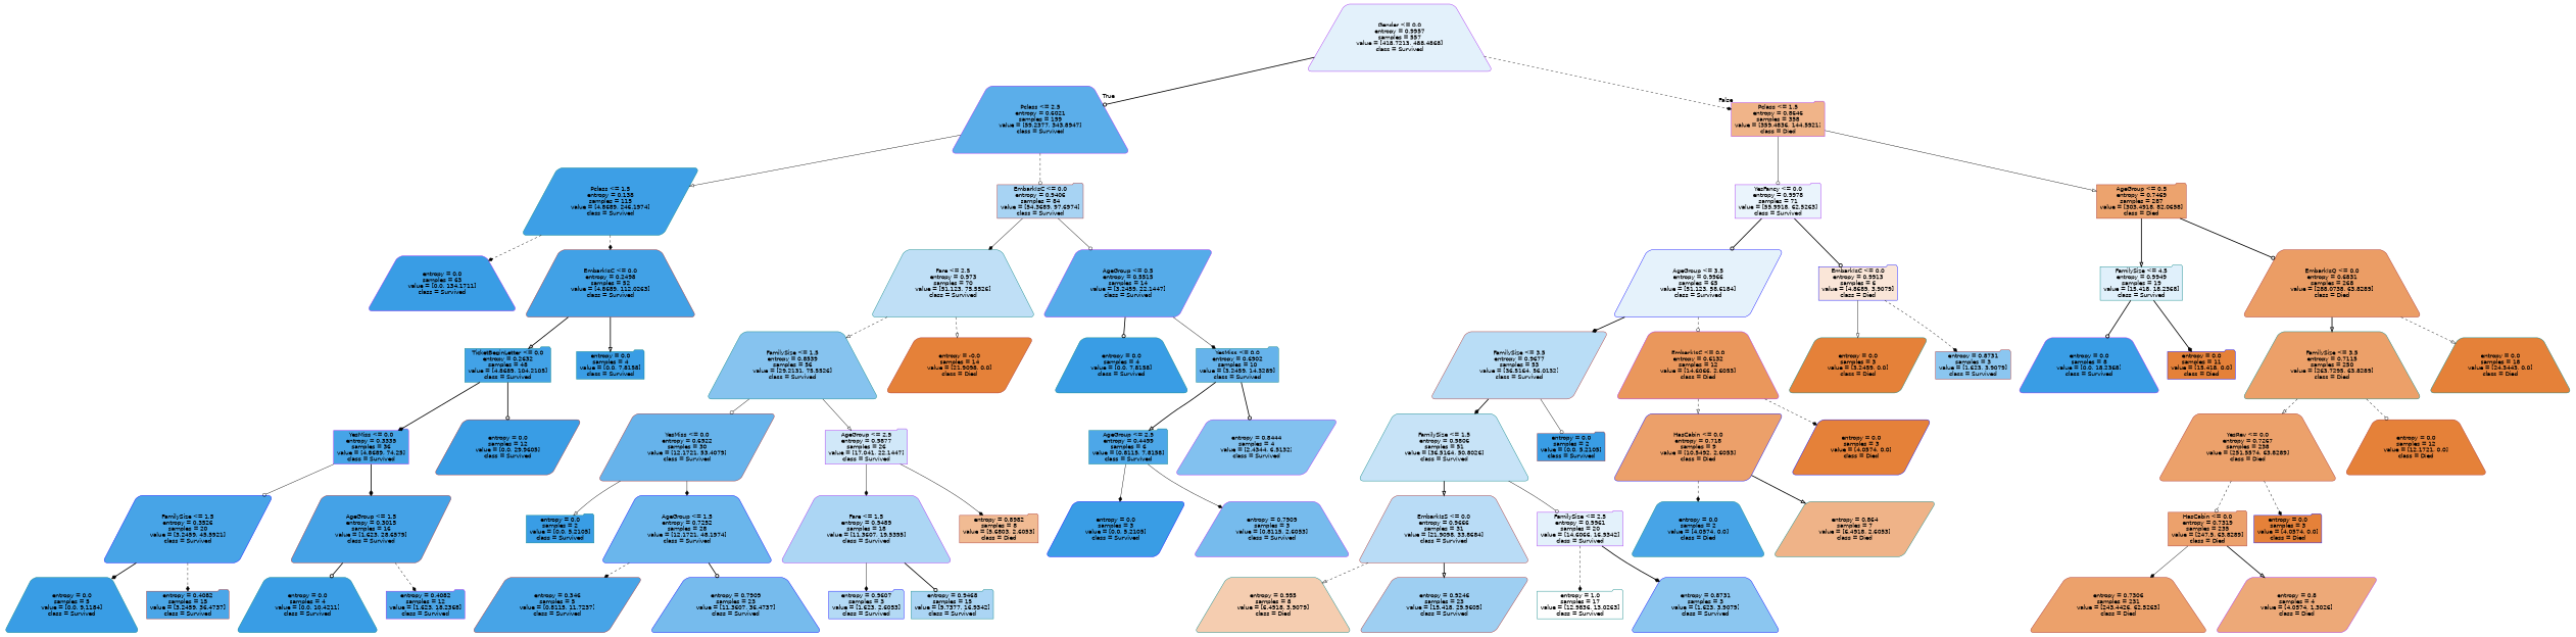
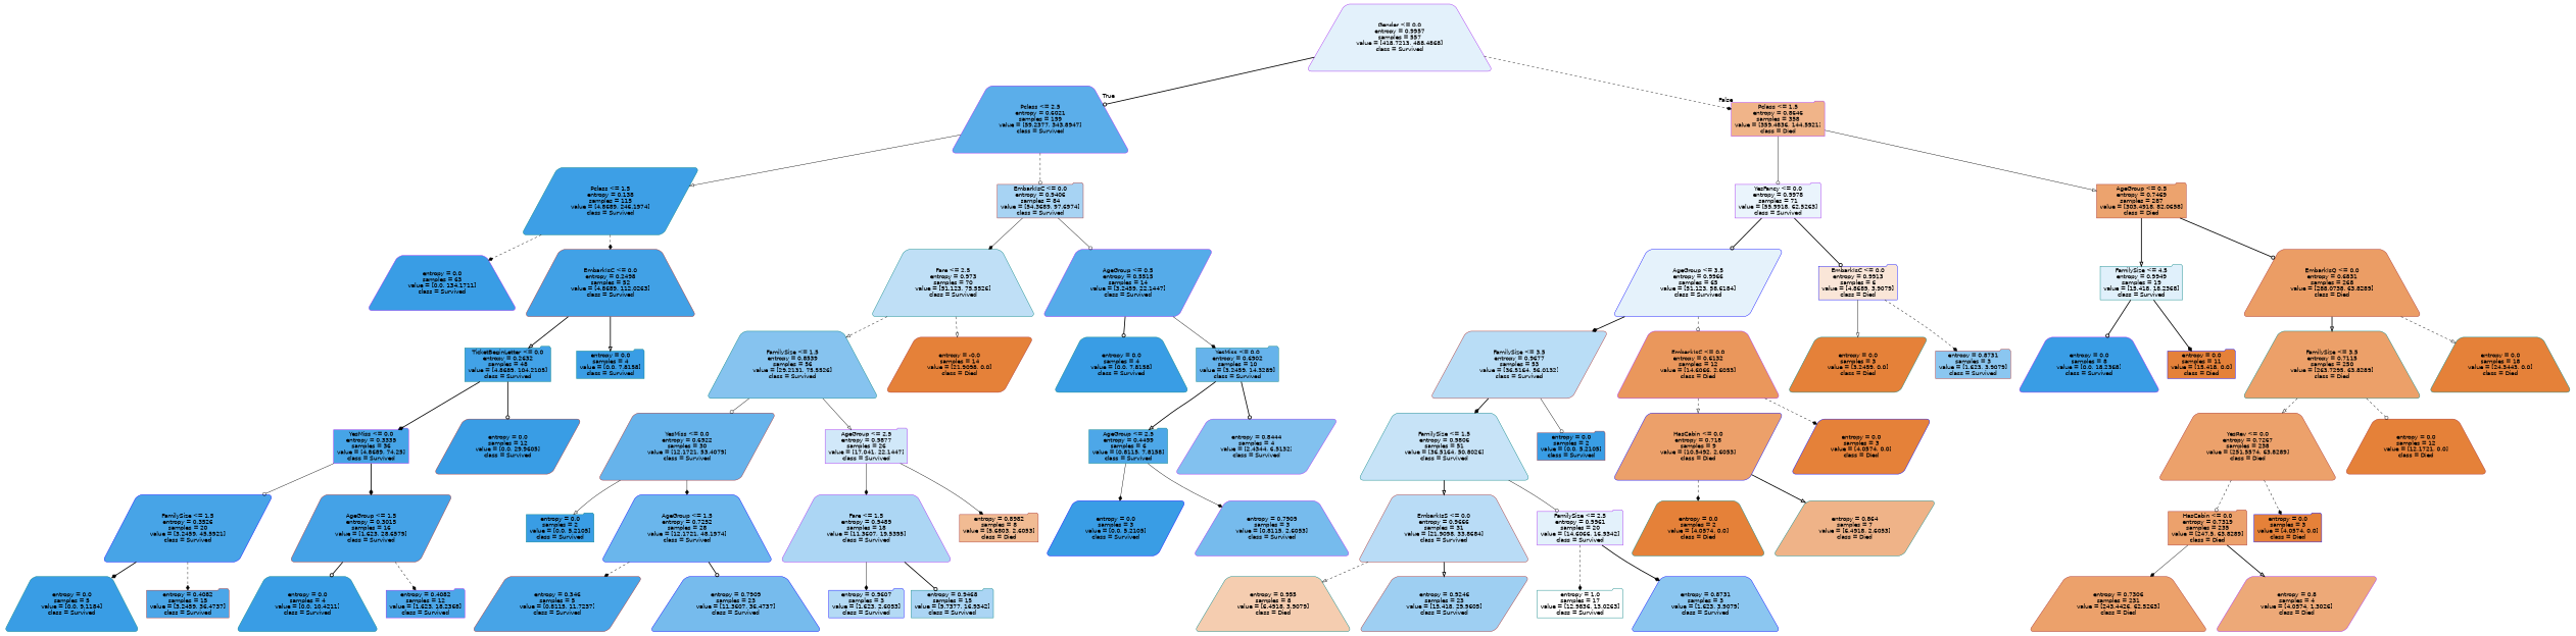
  digraph {
    node [color=teal fillcolor="#399de5ff" fontname=helvetica shape=trapezium style="filled, rounded"]
    edge [fontname=helvetica style=bold arrowhead=diamond]
    n1 [color=purple fillcolor="#399de524" label="Gender <= 0.0\nentropy = 0.9957\nsamples = 557\nvalue = [418.7213, 488.4868]\nclass = Survived"]
    n2 [color=purple fillcolor="#399de5d3" label="Pclass <= 2.5\nentropy = 0.6021\nsamples = 199\nvalue = [59.2377, 343.8947]\nclass = Survived"]
    n3 [color=purple fillcolor="#e5813998" label="Pclass <= 1.5\nentropy = 0.8646\nsamples = 358\nvalue = [359.4836, 144.5921]\nclass = Died" shape=folder]
    n4 [fillcolor="#399de5fa" label="Pclass <= 1.5\nentropy = 0.138\nsamples = 115\nvalue = [4.8689, 246.1974]\nclass = Survived" shape=parallelogram]
    n5 [color=brown fillcolor="#399de571" label="EmbarkIsC <= 0.0\nentropy = 0.9406\nsamples = 84\nvalue = [54.3689, 97.6974]\nclass = Survived" shape=folder]
    n6 [color=purple label="entropy = 0.0\nsamples = 63\nvalue = [0.0, 134.1711]\nclass = Survived"]
    n7 [color=brown fillcolor="#399de5f4" label="EmbarkIsC <= 0.0\nentropy = 0.2498\nsamples = 52\nvalue = [4.8689, 112.0263]\nclass = Survived"]
    n8 [fillcolor="#399de5f3" label="TicketBeginLetter <= 0.0\nentropy = 0.2632\nsamples = 48\nvalue = [4.8689, 104.2105]\nclass = Survived" shape=folder]
    n9 [label="entropy = 0.0\nsamples = 4\nvalue = [0.0, 7.8158]\nclass = Survived" shape=folder]
    n10 [color=purple fillcolor="#399de5ee" label="YesMiss <= 0.0\nentropy = 0.3335\nsamples = 36\nvalue = [4.8689, 74.25]\nclass = Survived" shape=folder]
    n11 [color=brown label="entropy = 0.0\nsamples = 12\nvalue = [0.0, 29.9605]\nclass = Survived" shape=parallelogram]
    n12 [color=blue fillcolor="#399de5ed" label="FamilySize <= 1.5\nentropy = 0.3526\nsamples = 20\nvalue = [3.2459, 45.5921]\nclass = Survived" shape=parallelogram]
    n13 [color=brown fillcolor="#399de5f1" label="AgeGroup <= 1.5\nentropy = 0.3015\nsamples = 16\nvalue = [1.623, 28.6579]\nclass = Survived" shape=parallelogram]
    n14 [label="entropy = 0.0\nsamples = 5\nvalue = [0.0, 9.1184]\nclass = Survived"]
    n15 [color=brown fillcolor="#399de5e8" label="entropy = 0.4082\nsamples = 15\nvalue = [3.2459, 36.4737]\nclass = Survived" shape=folder]
    n16 [label="entropy = 0.0\nsamples = 4\nvalue = [0.0, 10.4211]\nclass = Survived"]
    n17 [color=purple fillcolor="#399de5e8" label="entropy = 0.4082\nsamples = 12\nvalue = [1.623, 18.2368]\nclass = Survived" shape=folder]
    n18 [fillcolor="#399de552" label="Fare <= 2.5\nentropy = 0.973\nsamples = 70\nvalue = [51.123, 75.5526]\nclass = Survived"]
    n19 [color=purple fillcolor="#399de5da" label="AgeGroup <= 0.5\nentropy = 0.5515\nsamples = 14\nvalue = [3.2459, 22.1447]\nclass = Survived" shape=parallelogram]
    n20 [fillcolor="#399de59c" label="FamilySize <= 1.5\nentropy = 0.8539\nsamples = 56\nvalue = [29.2131, 75.5526]\nclass = Survived"]
    n21 [color=brown fillcolor="#e58139ff" label="entropy = -0.0\nsamples = 14\nvalue = [21.9098, 0.0]\nclass = Died" shape=parallelogram]
    n22 [color=brown fillcolor="#399de5c5" label="YesMiss <= 0.0\nentropy = 0.6922\nsamples = 30\nvalue = [12.1721, 53.4079]\nclass = Survived" shape=parallelogram]
    n23 [color=purple fillcolor="#399de53b" label="AgeGroup <= 2.5\nentropy = 0.9877\nsamples = 26\nvalue = [17.041, 22.1447]\nclass = Survived" shape=folder]
    n24 [label="entropy = 0.0\nsamples = 2\nvalue = [0.0, 5.2105]\nclass = Survived" shape=folder]
    n25 [color=blue fillcolor="#399de5bf" label="AgeGroup <= 1.5\nentropy = 0.7252\nsamples = 28\nvalue = [12.1721, 48.1974]\nclass = Survived"]
    n26 [color=brown fillcolor="#399de5ed" label="entropy = 0.346\nsamples = 5\nvalue = [0.8115, 11.7237]\nclass = Survived" shape=parallelogram]
    n27 [color=blue fillcolor="#399de5b0" label="entropy = 0.7909\nsamples = 23\nvalue = [11.3607, 36.4737]\nclass = Survived"]
    n28 [color=purple fillcolor="#399de56b" label="Fare <= 1.5\nentropy = 0.9489\nsamples = 18\nvalue = [11.3607, 19.5395]\nclass = Survived"]
    n29 [color=brown fillcolor="#e581398a" label="entropy = 0.8982\nsamples = 8\nvalue = [5.6803, 2.6053]\nclass = Died" shape=folder]
    n30 [color=blue fillcolor="#399de560" label="entropy = 0.9607\nsamples = 3\nvalue = [1.623, 2.6053]\nclass = Survived" shape=folder]
    n31 [fillcolor="#399de56c" label="entropy = 0.9468\nsamples = 15\nvalue = [9.7377, 16.9342]\nclass = Survived" shape=folder]
    n32 [label="entropy = 0.0\nsamples = 4\nvalue = [0.0, 7.8158]\nclass = Survived"]
    n33 [fillcolor="#399de5c5" label="YesMiss <= 0.0\nentropy = 0.6902\nsamples = 10\nvalue = [3.2459, 14.3289]\nclass = Survived" shape=folder]
    n34 [fillcolor="#399de5e5" label="AgeGroup <= 2.5\nentropy = 0.4499\nsamples = 6\nvalue = [0.8115, 7.8158]\nclass = Survived" shape=folder]
    n35 [color=purple fillcolor="#399de5a0" label="entropy = 0.8444\nsamples = 4\nvalue = [2.4344, 6.5132]\nclass = Survived" shape=parallelogram]
    n36 [color=blue label="entropy = 0.0\nsamples = 3\nvalue = [0.0, 5.2105]\nclass = Survived" shape=parallelogram]
    n37 [color=purple fillcolor="#399de5b0" label="entropy = 0.7909\nsamples = 3\nvalue = [0.8115, 2.6053]\nclass = Survived"]
    n38 [color=purple fillcolor="#399de51b" label="YesFancy <= 0.0\nentropy = 0.9978\nsamples = 71\nvalue = [55.9918, 62.5263]\nclass = Survived" shape=folder]
    n39 [color=brown fillcolor="#e58139ba" label="AgeGroup <= 0.5\nentropy = 0.7469\nsamples = 287\nvalue = [303.4918, 82.0658]\nclass = Died" shape=folder]
    n40 [color=blue fillcolor="#399de521" label="AgeGroup <= 3.5\nentropy = 0.9966\nsamples = 65\nvalue = [51.123, 58.6184]\nclass = Survived" shape=parallelogram]
    n41 [color=blue fillcolor="#e5813932" label="EmbarkIsC <= 0.0\nentropy = 0.9913\nsamples = 6\nvalue = [4.8689, 3.9079]\nclass = Died" shape=folder]
    n42 [color=brown fillcolor="#399de559" label="FamilySize <= 3.5\nentropy = 0.9677\nsamples = 53\nvalue = [36.5164, 56.0132]\nclass = Survived" shape=parallelogram]
    n43 [color=purple fillcolor="#e58139d2" label="EmbarkIsC <= 0.0\nentropy = 0.6132\nsamples = 12\nvalue = [14.6066, 2.6053]\nclass = Died"]
    n44 [fillcolor="#399de548" label="FamilySize <= 1.5\nentropy = 0.9806\nsamples = 51\nvalue = [36.5164, 50.8026]\nclass = Survived"]
    n45 [color=brown label="entropy = 0.0\nsamples = 2\nvalue = [0.0, 5.2105]\nclass = Survived" shape=folder]
    n46 [color=brown fillcolor="#399de55a" label="EmbarkIsS <= 0.0\nentropy = 0.9666\nsamples = 31\nvalue = [21.9098, 33.8684]\nclass = Survived"]
    n47 [color=purple fillcolor="#399de523" label="FamilySize <= 2.5\nentropy = 0.9961\nsamples = 20\nvalue = [14.6066, 16.9342]\nclass = Survived" shape=folder]
    n48 [fillcolor="#e5813965" label="entropy = 0.955\nsamples = 8\nvalue = [6.4918, 3.9079]\nclass = Died"]
    n49 [color=brown fillcolor="#399de57c" label="entropy = 0.9246\nsamples = 23\nvalue = [15.418, 29.9605]\nclass = Survived" shape=parallelogram]
    n50 [fillcolor="#399de501" label="entropy = 1.0\nsamples = 17\nvalue = [12.9836, 13.0263]\nclass = Survived" shape=folder]
    n51 [color=blue fillcolor="#399de595" label="entropy = 0.8731\nsamples = 3\nvalue = [1.623, 3.9079]\nclass = Survived"]
    n52 [color=blue fillcolor="#e58139c0" label="HasCabin <= 0.0\nentropy = 0.718\nsamples = 9\nvalue = [10.5492, 2.6053]\nclass = Died" shape=parallelogram]
    n53 [color=blue fillcolor="#e58139ff" label="entropy = 0.0\nsamples = 3\nvalue = [4.0574, 0.0]\nclass = Died" shape=parallelogram]
-   n54 [fillcolor="#399de5ed" label="entropy = 0.0\nsamples = 2\nvalue = [4.0574, 0.0]\nclass = Died"]
+   n54 [fillcolor="#e58139ff" label="entropy = 0.0\nsamples = 2\nvalue = [4.0574, 0.0]\nclass = Died"]
    n55 [fillcolor="#e5813999" label="entropy = 0.864\nsamples = 7\nvalue = [6.4918, 2.6053]\nclass = Died" shape=parallelogram]
    n56 [fillcolor="#e58139ff" label="entropy = 0.0\nsamples = 3\nvalue = [3.2459, 0.0]\nclass = Died" shape=parallelogram]
    n57 [color=brown fillcolor="#399de595" label="entropy = 0.8731\nsamples = 3\nvalue = [1.623, 3.9079]\nclass = Survived" shape=folder]
    n58 [fillcolor="#399de527" label="FamilySize <= 4.5\nentropy = 0.9949\nsamples = 19\nvalue = [15.418, 18.2368]\nclass = Survived" shape=folder]
    n59 [color=brown fillcolor="#e58139c6" label="EmbarkIsQ <= 0.0\nentropy = 0.6831\nsamples = 268\nvalue = [288.0738, 63.8289]\nclass = Died"]
    n60 [color=purple label="entropy = 0.0\nsamples = 8\nvalue = [0.0, 18.2368]\nclass = Survived"]
    n61 [color=blue fillcolor="#e58139ff" label="entropy = 0.0\nsamples = 11\nvalue = [15.418, 0.0]\nclass = Died" shape=folder]
    n62 [fillcolor="#e58139c1" label="FamilySize <= 3.5\nentropy = 0.7115\nsamples = 250\nvalue = [263.7295, 63.8289]\nclass = Died"]
    n63 [fillcolor="#e58139ff" label="entropy = 0.0\nsamples = 18\nvalue = [24.3443, 0.0]\nclass = Died"]
    n64 [color=brown fillcolor="#e58139be" label="YesRev <= 0.0\nentropy = 0.7267\nsamples = 238\nvalue = [251.5574, 63.8289]\nclass = Died"]
    n65 [color=brown fillcolor="#e58139ff" label="entropy = 0.0\nsamples = 12\nvalue = [12.1721, 0.0]\nclass = Died"]
    n66 [color=brown fillcolor="#e58139bd" label="HasCabin <= 0.0\nentropy = 0.7319\nsamples = 235\nvalue = [247.5, 63.8289]\nclass = Died" shape=folder]
    n67 [color=blue fillcolor="#e58139ff" label="entropy = 0.0\nsamples = 3\nvalue = [4.0574, 0.0]\nclass = Died" shape=folder]
    n68 [color=brown fillcolor="#e58139be" label="entropy = 0.7306\nsamples = 231\nvalue = [243.4426, 62.5263]\nclass = Died"]
    n69 [color=purple fillcolor="#e58139ad" label="entropy = 0.8\nsamples = 4\nvalue = [4.0574, 1.3026]\nclass = Died" shape=parallelogram]
    n1 -> n2 [headlabel=True labelangle=45 labeldistance=2.5 arrowhead=odot]
    n1 -> n3 [headlabel=False labelangle=-45 labeldistance=2.5 style=dashed]
    n2 -> n4 [style=solid arrowhead=onormal]
    n2 -> n5 [style=dashed arrowhead=odot]
    n3 -> n38 [style=solid arrowhead=odot]
    n3 -> n39 [style=solid arrowhead=onormal]
    n4 -> n6 [style=dashed]
    n4 -> n7 [style=dashed]
    n5 -> n18 [style=solid]
    n5 -> n19 [style=solid arrowhead=odot]
    n7 -> n8 [arrowhead=onormal]
    n7 -> n9 [arrowhead=onormal]
    n8 -> n10
    n8 -> n11 [arrowhead=odot]
    n10 -> n12 [style=solid arrowhead=odot]
    n10 -> n13
    n12 -> n14
    n12 -> n15 [style=dashed]
    n13 -> n16 [arrowhead=odot]
    n13 -> n17 [style=dashed]
    n18 -> n20 [style=dashed arrowhead=onormal]
    n18 -> n21 [style=dashed arrowhead=onormal]
    n19 -> n32 [arrowhead=odot]
    n19 -> n33 [style=solid]
    n20 -> n22 [style=solid arrowhead=odot]
    n20 -> n23 [style=solid arrowhead=onormal]
    n22 -> n24 [style=solid arrowhead=onormal]
    n22 -> n25 [style=solid]
    n23 -> n28 [style=solid]
    n23 -> n29 [style=solid]
    n25 -> n26 [style=dashed]
    n25 -> n27 [arrowhead=odot]
    n28 -> n30 [style=solid]
    n28 -> n31 [arrowhead=odot]
    n33 -> n34 [arrowhead=onormal]
    n33 -> n35 [arrowhead=odot]
    n34 -> n36 [style=solid]
    n34 -> n37 [style=solid]
    n38 -> n40 [arrowhead=odot]
    n38 -> n41 [arrowhead=odot]
    n39 -> n58 [arrowhead=onormal]
    n39 -> n59 [arrowhead=odot]
    n40 -> n42
    n40 -> n43 [style=dashed arrowhead=odot]
    n41 -> n56 [style=solid arrowhead=onormal]
    n41 -> n57 [style=dashed]
    n42 -> n44
    n42 -> n45 [style=solid arrowhead=odot]
    n43 -> n52 [style=dashed arrowhead=onormal]
    n43 -> n53 [style=dashed]
    n44 -> n46 [arrowhead=onormal]
    n44 -> n47 [style=solid arrowhead=odot]
    n46 -> n48 [style=dashed arrowhead=onormal]
    n46 -> n49 [arrowhead=onormal]
    n47 -> n50 [style=dashed]
    n47 -> n51
    n52 -> n54 [style=dashed]
    n52 -> n55 [arrowhead=onormal]
    n58 -> n60 [arrowhead=odot]
    n58 -> n61
    n59 -> n62 [arrowhead=onormal]
    n59 -> n63 [style=dashed arrowhead=onormal]
    n62 -> n64 [style=dashed arrowhead=onormal]
    n62 -> n65 [style=dashed arrowhead=odot]
    n64 -> n66 [style=dashed arrowhead=odot]
    n64 -> n67 [style=dashed]
    n66 -> n68 [style=solid]
    n66 -> n69 [arrowhead=onormal]
  }
